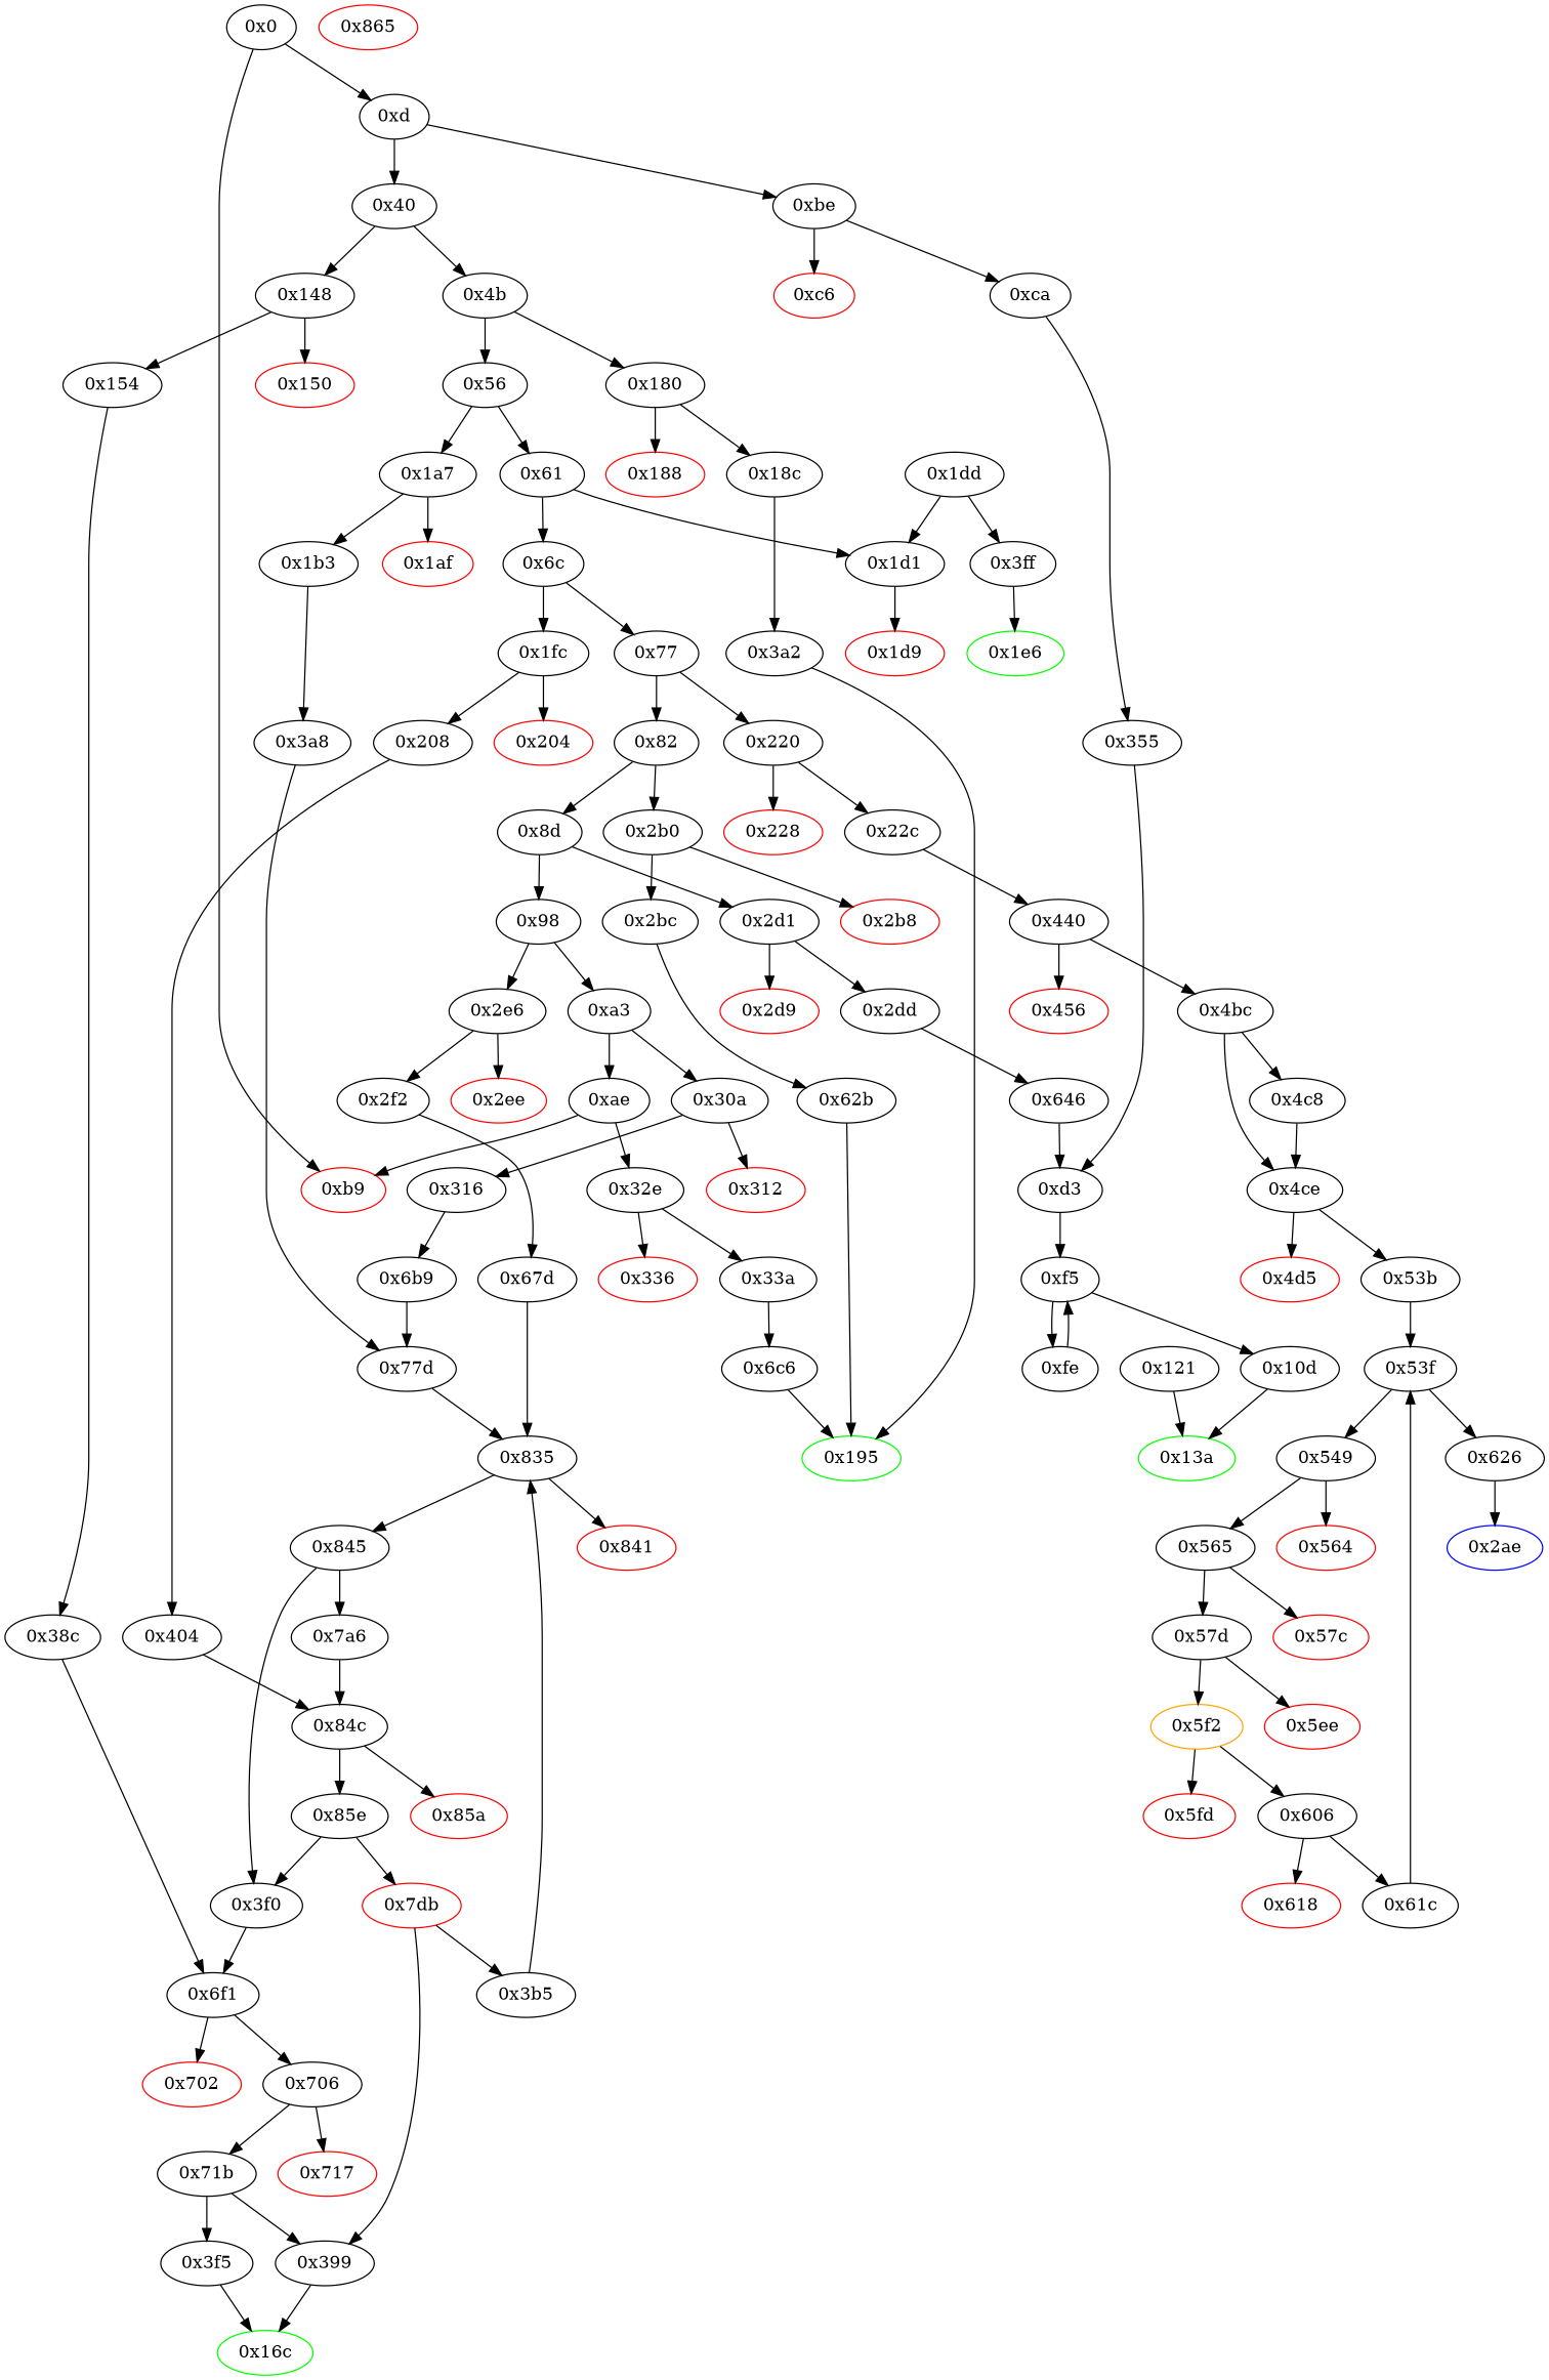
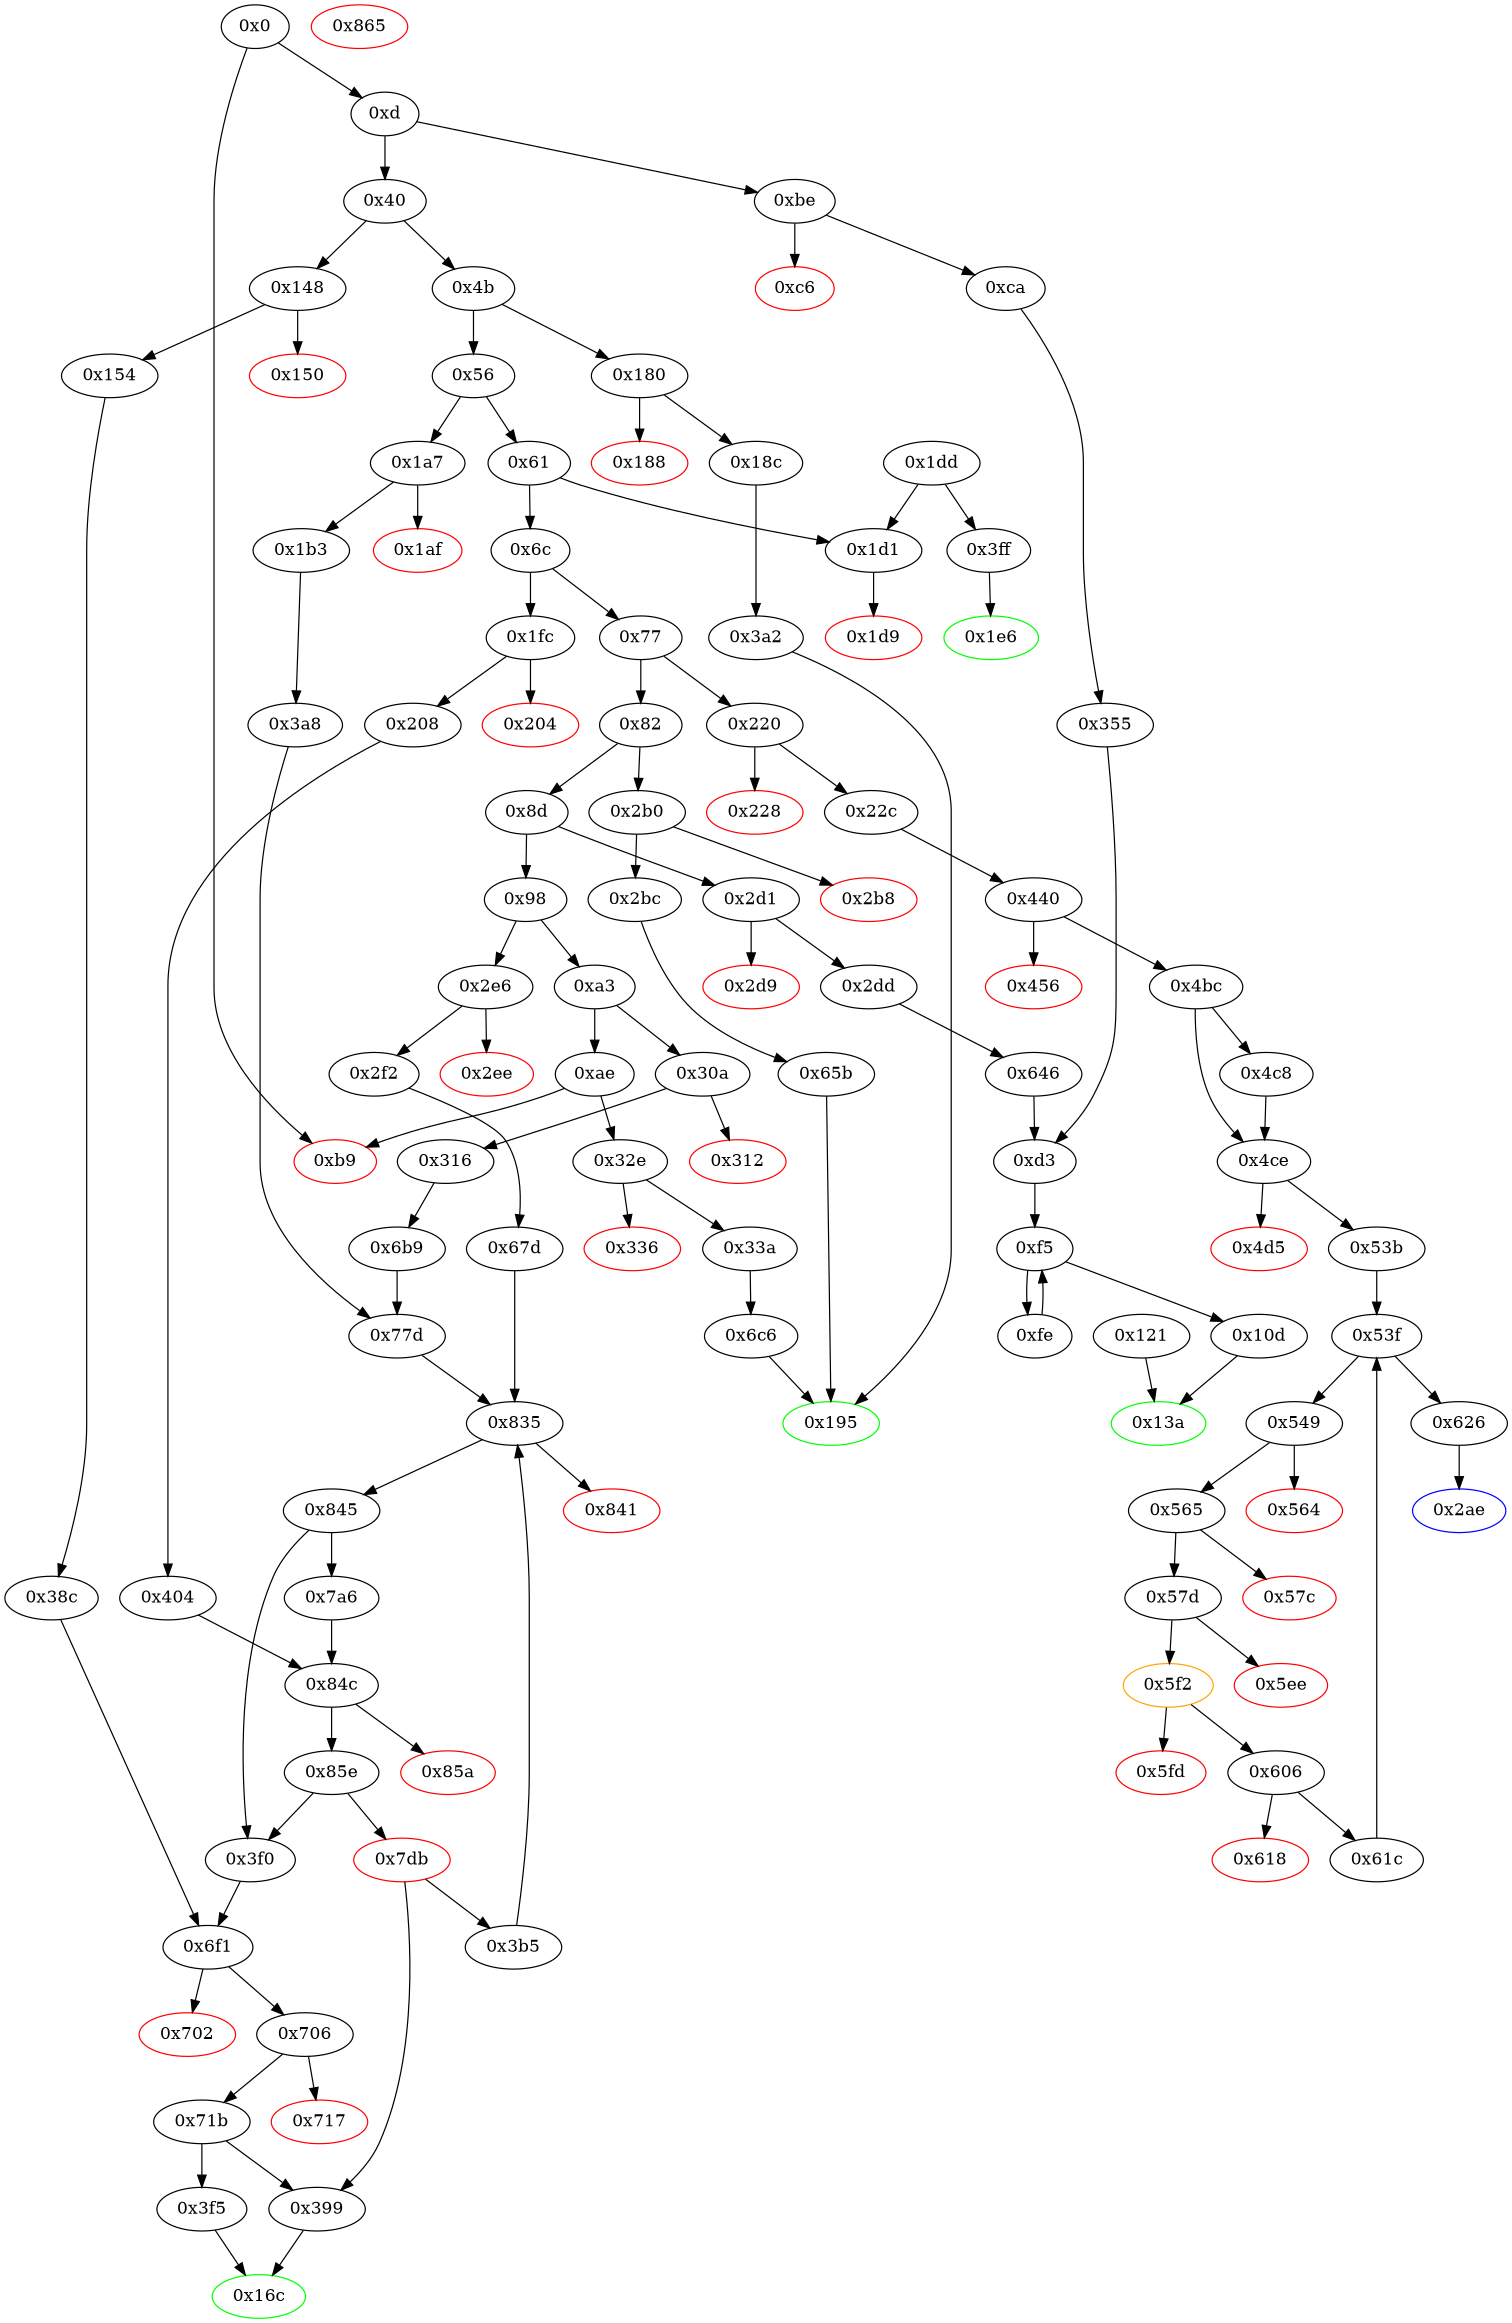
  strict digraph {
    node [fillcolor=white style=filled]
    "0x13a" [color=green]
    "0x10d"
    "0x121"
    "0x3f0"
    "0x6f1"
    "0x706"
    "0x702" [color=red]
    "0x4b"
    "0x56"
    "0x180"
    "0x61"
    "0x1a7"
    "0x188" [color=red]
    "0x18c"
    "0x1b3"
    "0x3a8"
    "0x77d"
    "0x4bc"
    "0x4ce"
    "0x4c8"
    "0x53b"
    "0x4d5" [color=red]
    "0x16c" [color=green]
    "0x3f5"
    "0x150" [color=red]
    "0x148"
    "0x154"
    "0x38c"
    "0x40"
    "0x1dd"
    "0x3ff"
    "0x1d1"
    "0x1e6" [color=green]
    "0xc6" [color=red]
    "0x57c" [color=red]
    "0x7a6"
    "0x84c"
    "0x85e"
    "0x85a" [color=red]
    "0x717" [color=red]
    "0x71b"
    "0x399"
    "0x835"
    "0x845"
    "0x841" [color=red]
    "0x220"
    "0x22c"
    "0x228" [color=red]
    "0x440"
    "0xa3"
    "0x30a"
    "0xae"
    "0x312" [color=red]
    "0x316"
    "0xb9" [color=red]
    "0x32e"
    "0x2ae" [color=blue]
    "0x456" [color=red]
    "0x0"
    "0xd"
    "0xbe"
    "0x2f2"
    "0x67d"
    "0x5f2" [color=orange]
    "0x606"
    "0x5fd" [color=red]
    "0x61c"
    "0x618" [color=red]
    "0xf5"
    "0xfe"
    "0x53f"
    "0x195" [color=green]
    "0x6c6"
    "0x2b8" [color=red]
    "0x6b9"
    "0x626"
    "0x2e6"
    "0x2ee" [color=red]
    "0x6c"
    "0x1af" [color=red]
    "0x98"
    "0x2d1"
    "0x2dd"
    "0x2d9" [color=red]
    "0x646"
    "0x1fc"
    "0x77"
    "0x208"
    "0x204" [color=red]
    "0x82"
    "0xca"
    "0x355"
    "0xd3"
    "0x3a2"
    "0x404"
    "0x7db" [color=red]
    "0x3b5"
    "0x1d9" [color=red]
    "0x2bc"
-   "0x62b"
+   "0x62b" [label="0x65b"]
    "0x865" [color=red]
    "0x549"
    "0x336" [color=red]
    "0x564" [color=red]
    "0x565"
    "0x57d"
    "0x5ee" [color=red]
    "0x8d"
    "0x2b0"
    "0x33a"
    "0x10d" -> "0x13a"
    "0x121" -> "0x13a"
    "0x3f0" -> "0x6f1"
    "0x6f1" -> "0x706"
    "0x6f1" -> "0x702"
    "0x706" -> "0x717"
    "0x706" -> "0x71b"
    "0x4b" -> "0x56"
    "0x4b" -> "0x180"
    "0x56" -> "0x61"
    "0x56" -> "0x1a7"
    "0x180" -> "0x188"
    "0x180" -> "0x18c"
    "0x61" -> "0x1d1"
    "0x61" -> "0x6c"
    "0x1a7" -> "0x1b3"
    "0x1a7" -> "0x1af"
    "0x18c" -> "0x3a2"
    "0x1b3" -> "0x3a8"
    "0x3a8" -> "0x77d"
    "0x77d" -> "0x835"
    "0x4bc" -> "0x4ce"
    "0x4bc" -> "0x4c8"
    "0x4ce" -> "0x53b"
    "0x4ce" -> "0x4d5"
    "0x4c8" -> "0x4ce"
    "0x53b" -> "0x53f"
    "0x3f5" -> "0x16c"
    "0x148" -> "0x150"
    "0x148" -> "0x154"
    "0x154" -> "0x38c"
    "0x38c" -> "0x6f1"
    "0x40" -> "0x4b"
    "0x40" -> "0x148"
    "0x1dd" -> "0x3ff"
    "0x1dd" -> "0x1d1"
    "0x3ff" -> "0x1e6"
    "0x1d1" -> "0x1d9"
    "0x7a6" -> "0x84c"
    "0x84c" -> "0x85e"
    "0x84c" -> "0x85a"
    "0x85e" -> "0x3f0"
    "0x85e" -> "0x7db"
    "0x71b" -> "0x3f5"
    "0x71b" -> "0x399"
    "0x399" -> "0x16c"
    "0x835" -> "0x845"
    "0x835" -> "0x841"
    "0x845" -> "0x3f0"
    "0x845" -> "0x7a6"
    "0x220" -> "0x22c"
    "0x220" -> "0x228"
    "0x22c" -> "0x440"
    "0x440" -> "0x4bc"
    "0x440" -> "0x456"
    "0xa3" -> "0x30a"
    "0xa3" -> "0xae"
    "0x30a" -> "0x312"
    "0x30a" -> "0x316"
    "0xae" -> "0xb9"
    "0xae" -> "0x32e"
    "0x316" -> "0x6b9"
    "0x32e" -> "0x336"
    "0x32e" -> "0x33a"
    "0x0" -> "0xb9"
    "0x0" -> "0xd"
    "0xd" -> "0x40"
    "0xd" -> "0xbe"
    "0xbe" -> "0xc6"
    "0xbe" -> "0xca"
    "0x2f2" -> "0x67d"
    "0x67d" -> "0x835"
    "0x5f2" -> "0x606"
    "0x5f2" -> "0x5fd"
    "0x606" -> "0x61c"
    "0x606" -> "0x618"
    "0x61c" -> "0x53f"
    "0xf5" -> "0x10d"
    "0xf5" -> "0xfe"
    "0xfe" -> "0xf5"
    "0x53f" -> "0x626"
    "0x53f" -> "0x549"
    "0x6c6" -> "0x195"
    "0x6b9" -> "0x77d"
    "0x626" -> "0x2ae"
    "0x2e6" -> "0x2f2"
    "0x2e6" -> "0x2ee"
    "0x6c" -> "0x1fc"
    "0x6c" -> "0x77"
    "0x98" -> "0xa3"
    "0x98" -> "0x2e6"
    "0x2d1" -> "0x2dd"
    "0x2d1" -> "0x2d9"
    "0x2dd" -> "0x646"
    "0x646" -> "0xd3"
    "0x1fc" -> "0x208"
    "0x1fc" -> "0x204"
    "0x77" -> "0x220"
    "0x77" -> "0x82"
    "0x208" -> "0x404"
    "0x82" -> "0x8d"
    "0x82" -> "0x2b0"
    "0xca" -> "0x355"
    "0x355" -> "0xd3"
    "0xd3" -> "0xf5"
    "0x3a2" -> "0x195"
    "0x404" -> "0x84c"
    "0x7db" -> "0x399"
    "0x7db" -> "0x3b5"
    "0x3b5" -> "0x835"
    "0x2bc" -> "0x62b"
    "0x62b" -> "0x195"
    "0x549" -> "0x564"
    "0x549" -> "0x565"
    "0x565" -> "0x57c"
    "0x565" -> "0x57d"
    "0x57d" -> "0x5f2"
    "0x57d" -> "0x5ee"
    "0x8d" -> "0x98"
    "0x8d" -> "0x2d1"
    "0x2b0" -> "0x2b8"
    "0x2b0" -> "0x2bc"
    "0x33a" -> "0x6c6"
  }
